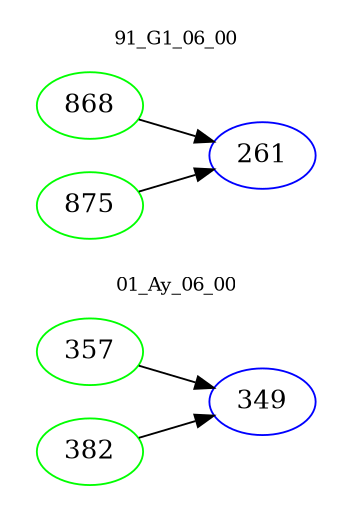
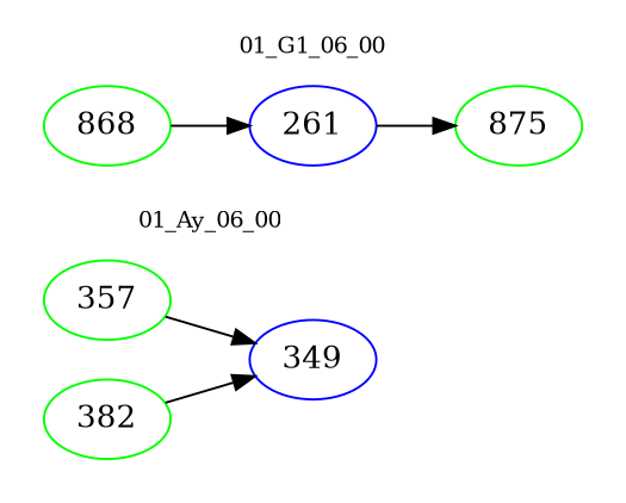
  digraph {
    rankdir=LR
    node [color=green]
    edge [color=black]
    n1 [label=357]
    n2 [color=blue label=349]
    n3 [label=382]
    n4 [label=868]
    n5 [color=blue label=261]
    n6 [label=875]
    subgraph cluster_1 {
      color=white
      fontsize=10
      label="01_Ay_06_00"
      n1
      n2
      n3
    }
    subgraph cluster_2 {
      color=white
      fontsize=10
-     label="91_G1_06_00"
+     label="01_G1_06_00"
      n4
      n5
      n6
    }
    n1 -> n2
    n3 -> n2
    n4 -> n5
-   n6 -> n5
+   n5 -> n6
  }
